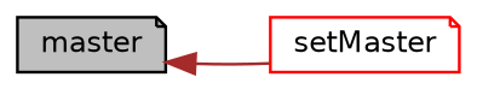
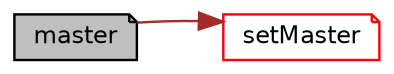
  digraph {
    rankdir=LR
    node [fontname=Helvetica fontsize=10 shape=note]
    n1 [color=black fillcolor=grey75 fontcolor=black height=0.2 label=master style=filled width=0.4]
    n2 [color=red height=0.2 label=setMaster width=0.4]
-   n1 -> n2 [color=brown dir=back fontname=Helvetica fontsize=10 labelfontname=Helvetica labelfontsize=10 style=solid]
+   n2 -> n1 [color=brown dir=back fontname=Helvetica fontsize=10 labelfontname=Helvetica labelfontsize=10 style=solid]
  }
